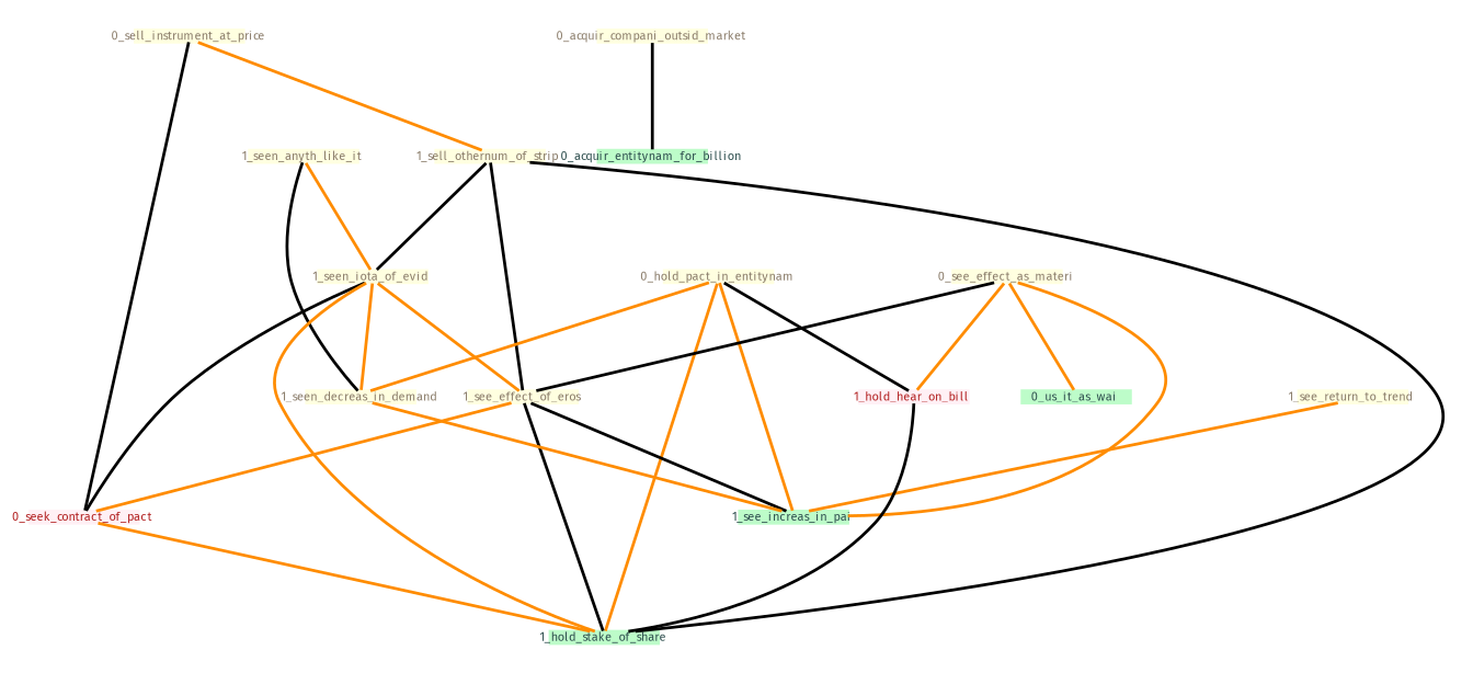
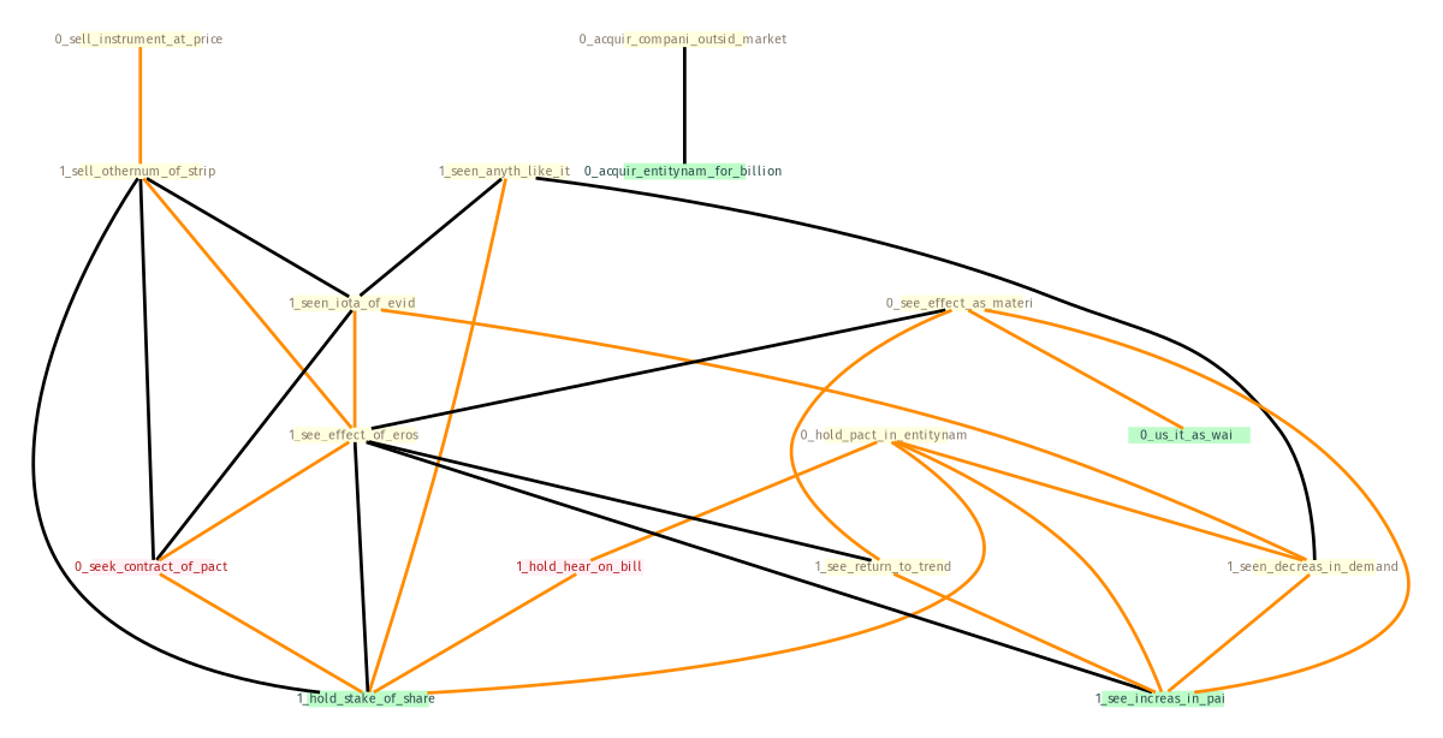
  graph {
    fontname="Fira Sans"
    node [color="#ffffe0" fixedsize=true fontcolor="#8b7d6b" fontname="Fira Sans" fontsize=4 shape=polygon style=filled]
    edge [color=darkorange fontname="Fira Sans" w=1]
    "1_seen_anyth_like_it " [height=.06 width=.5]
    "0_sell_instrument_at_price " [height=.06 width=.5]
    "1_sell_othernum_of_strip " [height=.06 width=.5]
    "1_seen_iota_of_evid " [height=.06 width=.5]
    n5 [height=.06 label="0_hold_pact_in_entitynam" width=.5]
    "0_acquir_compani_outsid_market " [height=.06 width=.5]
    "0_see_effect_as_materi " [height=.06 width=.5]
    "1_see_effect_of_eros " [height=.06 width=.5]
    "1_seen_decreas_in_demand " [height=.06 width=.5]
    "1_see_return_to_trend " [height=.06 width=.5]
    "0_seek_contract_of_pact " [color="#fff0f5" fontcolor="#b22222" height=.06 width=.5]
    "1_hold_hear_on_bill " [color="#fff0f5" fontcolor="#b22222" height=.06 width=.5]
    "1_hold_stake_of_share " [color="#BDFCC9" fontcolor="#2f4f4f" height=.06 width=.5]
    "1_see_increas_in_pai " [color="#BDFCC9" fontcolor="#2f4f4f" height=.06 width=.5]
    "0_acquir_entitynam_for_billion " [color="#BDFCC9" fontcolor="#2f4f4f" height=.06 width=.5]
    "0_us_it_as_wai " [color="#BDFCC9" fontcolor="#2f4f4f" height=.06 width=.5]
    subgraph sub_1 {
      "1_seen_anyth_like_it "
      "0_sell_instrument_at_price "
      "1_sell_othernum_of_strip "
      "1_seen_iota_of_evid "
      n5
      "0_acquir_compani_outsid_market "
      "0_see_effect_as_materi "
      "1_see_effect_of_eros "
      "1_seen_decreas_in_demand "
      "1_see_return_to_trend "
    }
    subgraph sub_2 {
      "0_seek_contract_of_pact "
      "1_hold_hear_on_bill "
    }
-   "1_seen_anyth_like_it " -- "1_seen_iota_of_evid "
+   "1_seen_anyth_like_it " -- "1_seen_iota_of_evid " [color=black]
    "1_seen_anyth_like_it " -- "1_seen_decreas_in_demand " [color=black]
    "0_sell_instrument_at_price " -- "1_sell_othernum_of_strip "
    "1_sell_othernum_of_strip " -- "1_seen_iota_of_evid " [color=black]
-   "1_sell_othernum_of_strip " -- "1_see_effect_of_eros " [color=black]
-   "0_sell_instrument_at_price " -- "0_seek_contract_of_pact " [color=black]
+   "1_sell_othernum_of_strip " -- "1_see_effect_of_eros "
+   "1_sell_othernum_of_strip " -- "0_seek_contract_of_pact " [color=black]
    "1_sell_othernum_of_strip " -- "1_hold_stake_of_share " [color=black]
    "1_seen_iota_of_evid " -- "1_see_effect_of_eros "
    "1_seen_iota_of_evid " -- "1_seen_decreas_in_demand "
    "1_seen_iota_of_evid " -- "0_seek_contract_of_pact " [color=black]
-   "1_seen_iota_of_evid " -- "1_hold_stake_of_share "
+   "1_seen_anyth_like_it " -- "1_hold_stake_of_share "
    n5 -- "1_seen_decreas_in_demand "
-   n5 -- "1_hold_hear_on_bill " [color=black]
+   n5 -- "1_hold_hear_on_bill "
    n5 -- "1_hold_stake_of_share "
    n5 -- "1_see_increas_in_pai "
    "0_acquir_compani_outsid_market " -- "0_acquir_entitynam_for_billion " [color=black]
    "0_see_effect_as_materi " -- "1_see_effect_of_eros " [color=black w=2]
-   "0_see_effect_as_materi " -- "1_hold_hear_on_bill "
+   "0_see_effect_as_materi " -- "1_see_return_to_trend "
    "0_see_effect_as_materi " -- "1_see_increas_in_pai "
    "0_see_effect_as_materi " -- "0_us_it_as_wai "
+   "1_see_effect_of_eros " -- "1_see_return_to_trend " [color=black]
    "1_see_effect_of_eros " -- "0_seek_contract_of_pact "
    "1_see_effect_of_eros " -- "1_hold_stake_of_share " [color=black]
    "1_see_effect_of_eros " -- "1_see_increas_in_pai " [color=black]
    "1_seen_decreas_in_demand " -- "1_see_increas_in_pai "
    "1_see_return_to_trend " -- "1_see_increas_in_pai "
    "0_seek_contract_of_pact " -- "1_hold_stake_of_share "
-   "1_hold_hear_on_bill " -- "1_hold_stake_of_share " [color=black]
+   "1_hold_hear_on_bill " -- "1_hold_stake_of_share "
  }
